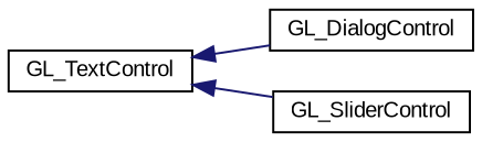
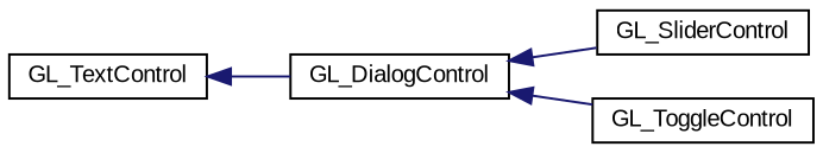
  digraph {
    fontname="Liberation Sans"
    rankdir=LR
    node [color=black fillcolor=white fontname="Liberation Sans" fontsize=10 shape=record style=filled]
    edge [color=midnightblue dir=back fontname="Liberation Sans" fontsize=10 labelfontname=Helvetica labelfontsize=10 style=solid]
    n1 [height=0.2 label=GL_DialogControl width=0.4]
    n2 [height=0.2 label=GL_SliderControl width=0.4]
+   n3 [height=0.2 label=GL_ToggleControl width=0.4]
    n4 [height=0.2 label=GL_TextControl width=0.4]
-   n4 -> n2
+   n1 -> n2
+   n1 -> n3
    n4 -> n1
  }
